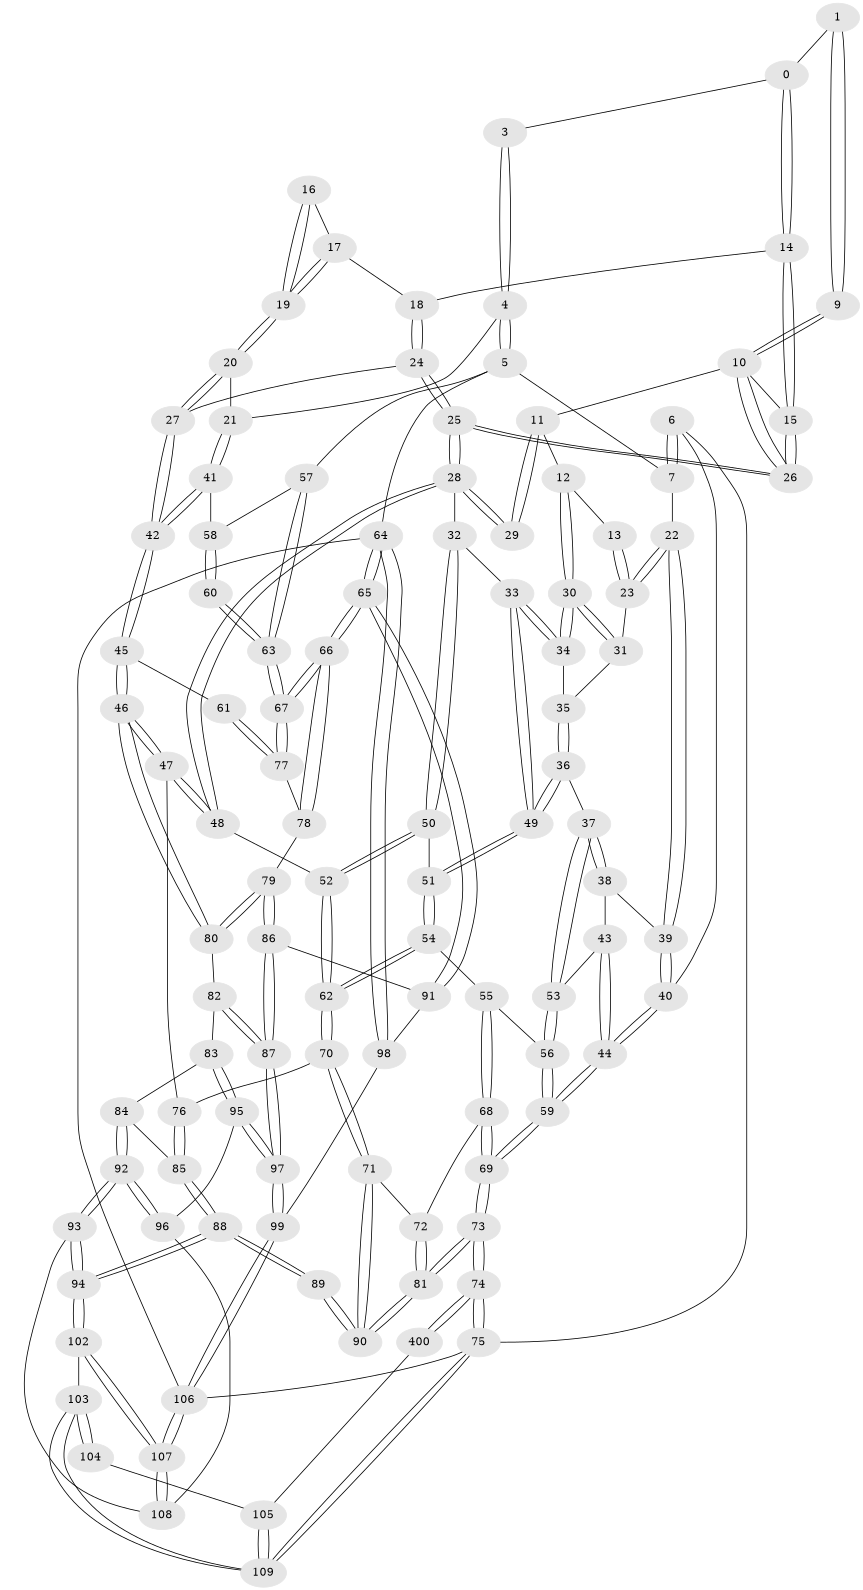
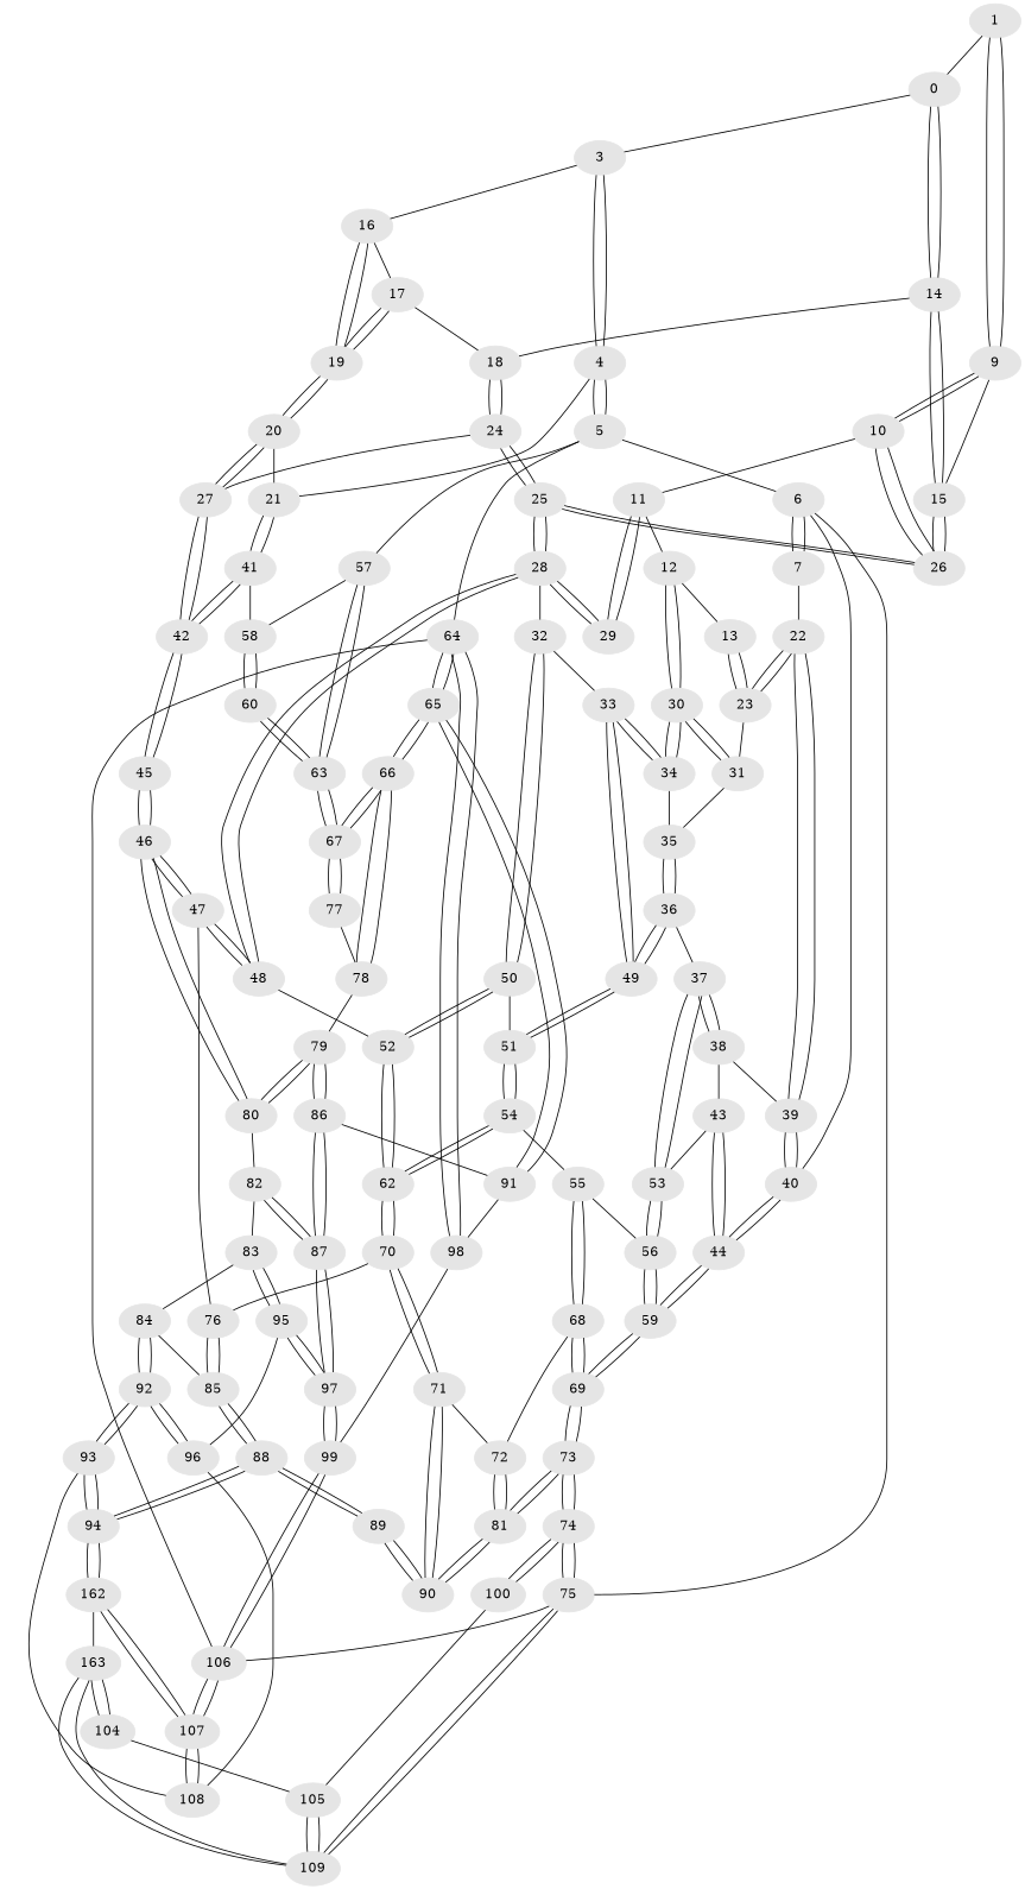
  graph {
    node [color=gray90 style=filled]
    n1 [label=0]
    1
    9
    3
    14
    10
    15
    4
    16
    18
    5
    21
    17
    19
    6
    57
    64
    41
    7
    40
    75
    58
    63
    65
    98
    106
    22
    44
    109
    23
    39
    13
    11
    26
    12
    29
    30
    31
    34
    24
    20
    27
    25
    42
    35
    28
    48
    32
    45
    52
    33
    50
    36
    49
    51
    37
    38
    53
    43
    56
    59
    60
    46
-   61
    69
    47
    80
    77
    76
    82
    85
    62
    54
    55
    70
    68
    72
    67
    73
    78
    71
    66
    91
    99
    107
    79
    81
    74
    90
-   100 [label=400]
+   100
    105
    88
    86
    87
    83
    84
    95
    97
    92
    96
    93
    89
    94
-   102
+   102 [label=162]
    108
-   103
+   103 [label=163]
    104
    n1 -- 3
    n1 -- 14
    n1 -- 14
    1 -- n1
    1 -- 9
    1 -- 9
    9 -- 10
    9 -- 10
-   10 -- 15
+   9 -- 15
    3 -- 4
    3 -- 4
+   3 -- 16
    14 -- 15
    14 -- 15
    14 -- 18
    10 -- 11
    10 -- 26
    10 -- 26
    15 -- 26
    15 -- 26
    4 -- 5
    4 -- 5
    4 -- 21
    16 -- 17
    16 -- 19
    16 -- 19
    18 -- 24
    18 -- 24
-   5 -- 7
+   5 -- 6
    5 -- 57
    5 -- 64
    21 -- 41
    21 -- 41
    17 -- 18
    17 -- 19
    17 -- 19
    19 -- 20
    19 -- 20
    6 -- 7
    6 -- 7
    6 -- 40
    6 -- 75
    57 -- 58
    57 -- 63
    57 -- 63
    64 -- 65
    64 -- 65
    64 -- 98
    64 -- 98
    64 -- 106
    41 -- 58
    41 -- 42
    41 -- 42
    7 -- 22
    40 -- 44
    40 -- 44
    75 -- 106
    75 -- 109
    75 -- 109
    58 -- 60
    58 -- 60
    63 -- 67
    63 -- 67
    65 -- 66
    65 -- 66
    65 -- 91
    65 -- 91
    98 -- 99
    106 -- 107
    106 -- 107
    22 -- 23
    22 -- 23
    22 -- 39
    22 -- 39
    44 -- 59
    44 -- 59
    23 -- 31
    39 -- 40
    39 -- 40
    13 -- 23
    13 -- 23
    11 -- 12
    11 -- 29
    11 -- 29
    12 -- 13
    12 -- 30
    12 -- 30
    30 -- 31
    30 -- 31
    30 -- 34
    30 -- 34
    31 -- 35
    34 -- 35
    24 -- 27
    24 -- 25
    24 -- 25
    20 -- 21
    20 -- 27
    20 -- 27
    27 -- 42
    27 -- 42
    25 -- 26
    25 -- 26
    25 -- 28
    25 -- 28
    42 -- 45
    42 -- 45
    35 -- 36
    35 -- 36
    28 -- 29
    28 -- 29
    28 -- 48
    28 -- 48
    28 -- 32
    48 -- 52
    32 -- 33
    32 -- 50
    32 -- 50
    45 -- 46
    45 -- 46
-   45 -- 61
    52 -- 62
    52 -- 62
    33 -- 34
    33 -- 34
    33 -- 49
    33 -- 49
    50 -- 52
    50 -- 52
    50 -- 51
    36 -- 49
    36 -- 49
    36 -- 37
    49 -- 51
    49 -- 51
    51 -- 54
    51 -- 54
    37 -- 38
    37 -- 38
    37 -- 53
    37 -- 53
    38 -- 39
    38 -- 43
    53 -- 56
    53 -- 56
    43 -- 44
    43 -- 44
    43 -- 53
    56 -- 59
    56 -- 59
    59 -- 69
    59 -- 69
    60 -- 63
    60 -- 63
    46 -- 47
    46 -- 47
    46 -- 80
    46 -- 80
-   61 -- 77
-   61 -- 77
    69 -- 73
    69 -- 73
    47 -- 48
    47 -- 48
    47 -- 76
    80 -- 82
    77 -- 78
    76 -- 85
    76 -- 85
    82 -- 87
    82 -- 87
    82 -- 83
    85 -- 88
    85 -- 88
    62 -- 70
    62 -- 70
    54 -- 62
    54 -- 62
    54 -- 55
    55 -- 56
    55 -- 68
    55 -- 68
    70 -- 76
    70 -- 71
    70 -- 71
    68 -- 69
    68 -- 69
    68 -- 72
    72 -- 81
    72 -- 81
    67 -- 77
    67 -- 77
    73 -- 81
    73 -- 81
    73 -- 74
    73 -- 74
    78 -- 79
    71 -- 72
    71 -- 90
    71 -- 90
    66 -- 67
    66 -- 67
    66 -- 78
    66 -- 78
    91 -- 98
    99 -- 106
    99 -- 106
    107 -- 108
    107 -- 108
    79 -- 80
    79 -- 80
    79 -- 86
    79 -- 86
    81 -- 90
    81 -- 90
    74 -- 75
    74 -- 75
    74 -- 100
    74 -- 100
    100 -- 105
    105 -- 109
    105 -- 109
    88 -- 89
    88 -- 89
    88 -- 94
    88 -- 94
    86 -- 91
    86 -- 87
    86 -- 87
    87 -- 97
    87 -- 97
    83 -- 84
    83 -- 95
    83 -- 95
    84 -- 85
    84 -- 92
    84 -- 92
    95 -- 97
    95 -- 97
    95 -- 96
    97 -- 99
    97 -- 99
    92 -- 96
    92 -- 96
    92 -- 93
    92 -- 93
    96 -- 108
    93 -- 94
    93 -- 94
    93 -- 108
    89 -- 90
    89 -- 90
    94 -- 102
    94 -- 102
    102 -- 107
    102 -- 107
    102 -- 103
    103 -- 109
    103 -- 109
    103 -- 104
    103 -- 104
    104 -- 105
  }
